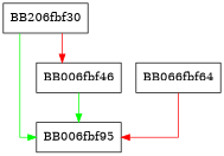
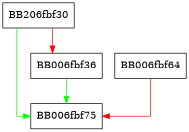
  digraph {
    splines=ortho
    node [shape=box]
    edge [color=green]
    n1 [label=BB206fbf30]
-   BB006fbf95
-   BB006fbf46
-   BB006fbf64 [label=BB066fbf64]
+   BB006fbf95 [label=BB006fbf75]
+   BB006fbf46 [label=BB006fbf36]
+   BB006fbf64
    n1 -> BB006fbf95
    n1 -> BB006fbf46 [color=red]
    BB006fbf46 -> BB006fbf95
    BB006fbf64 -> BB006fbf95 [color=red]
  }
